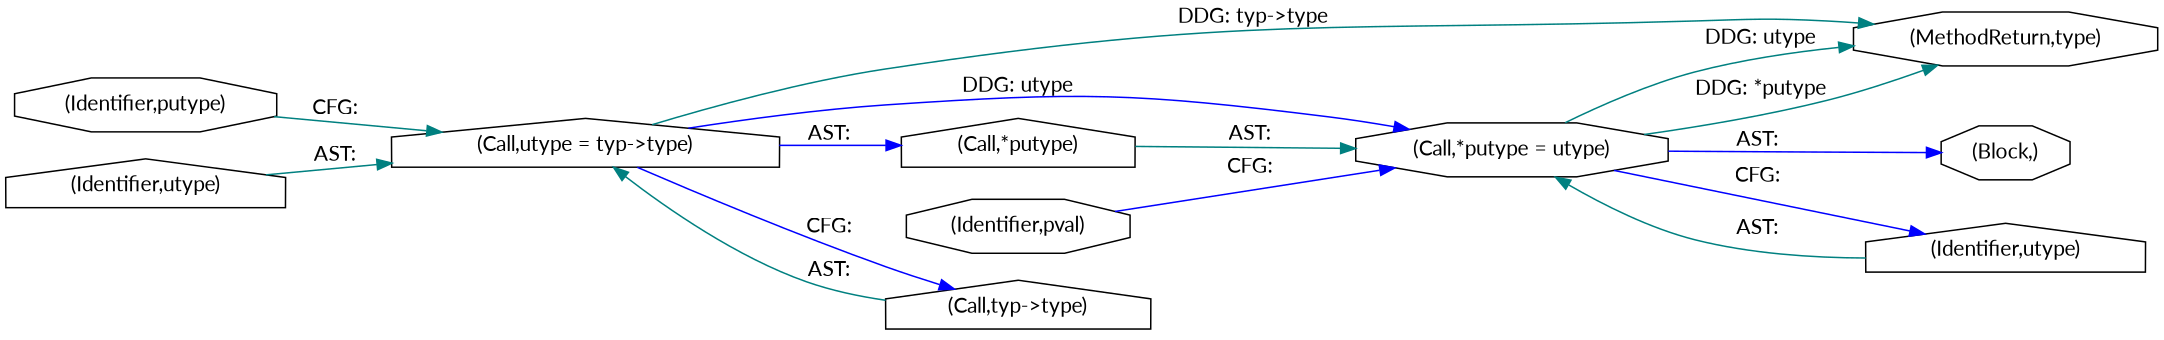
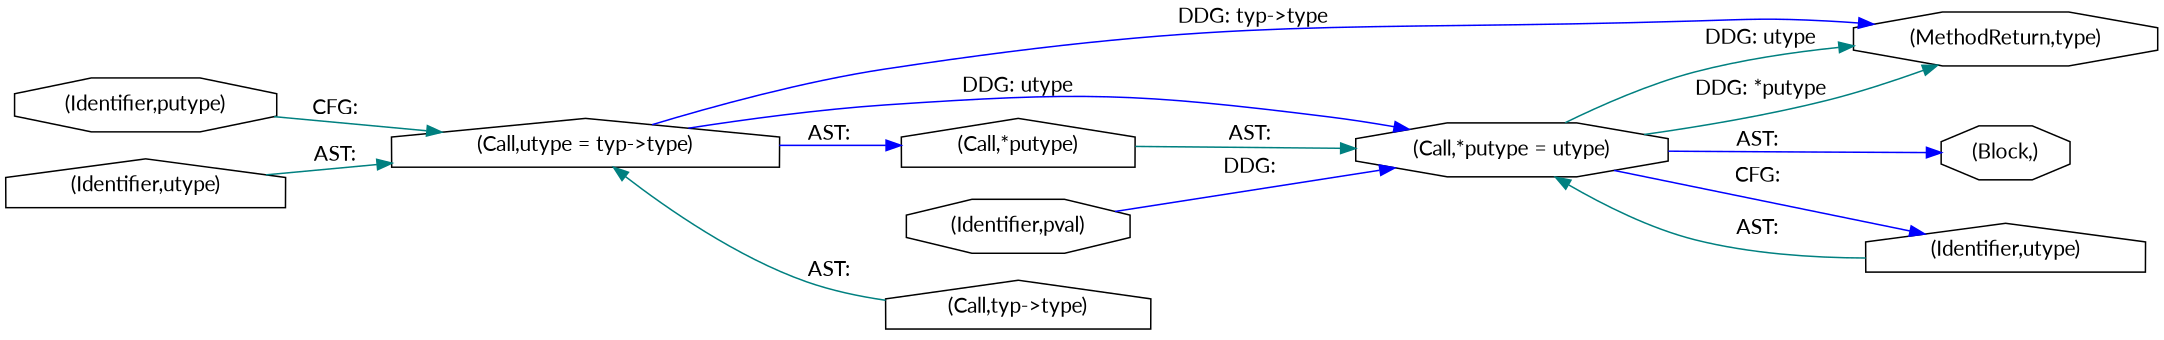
  digraph {
    fontname=Lato
    rankdir=LR
    node [fontname=Lato shape=house]
    edge [color=blue fontname=Lato]
    n1 [label="(Call,utype = typ->type)"]
    n2 [label="(Call,*putype = utype)" shape=octagon]
    n3 [label="(MethodReturn,type)" shape=octagon]
    n4 [label="(Call,typ->type)"]
    n5 [label="(Call,*putype)"]
    n6 [label="(Block,)" shape=octagon]
    n7 [label="(Identifier,utype)"]
    n8 [label="(Identifier,putype)" shape=octagon]
    n9 [label="(Identifier,pval)" shape=octagon]
    n10 [label="(Identifier,utype)"]
    n1 -> n2 [label="DDG: utype"]
-   n1 -> n3 [color=teal label="DDG: typ->type"]
-   n1 -> n4 [label="CFG: "]
+   n1 -> n3 [label="DDG: typ->type"]
    n1 -> n5 [label="AST: "]
    n2 -> n3 [color=teal label="DDG: utype"]
    n2 -> n3 [color=teal label="DDG: *putype"]
    n2 -> n6 [label="AST: "]
    n2 -> n7 [label="CFG: "]
    n4 -> n1 [color=teal label="AST: "]
    n5 -> n2 [color=teal label="AST: "]
    n7 -> n2 [color=teal label="AST: "]
    n8 -> n1 [color=teal label="CFG: "]
-   n9 -> n2 [label="CFG: "]
+   n9 -> n2 [label="DDG: "]
    n10 -> n1 [color=teal label="AST: "]
  }
